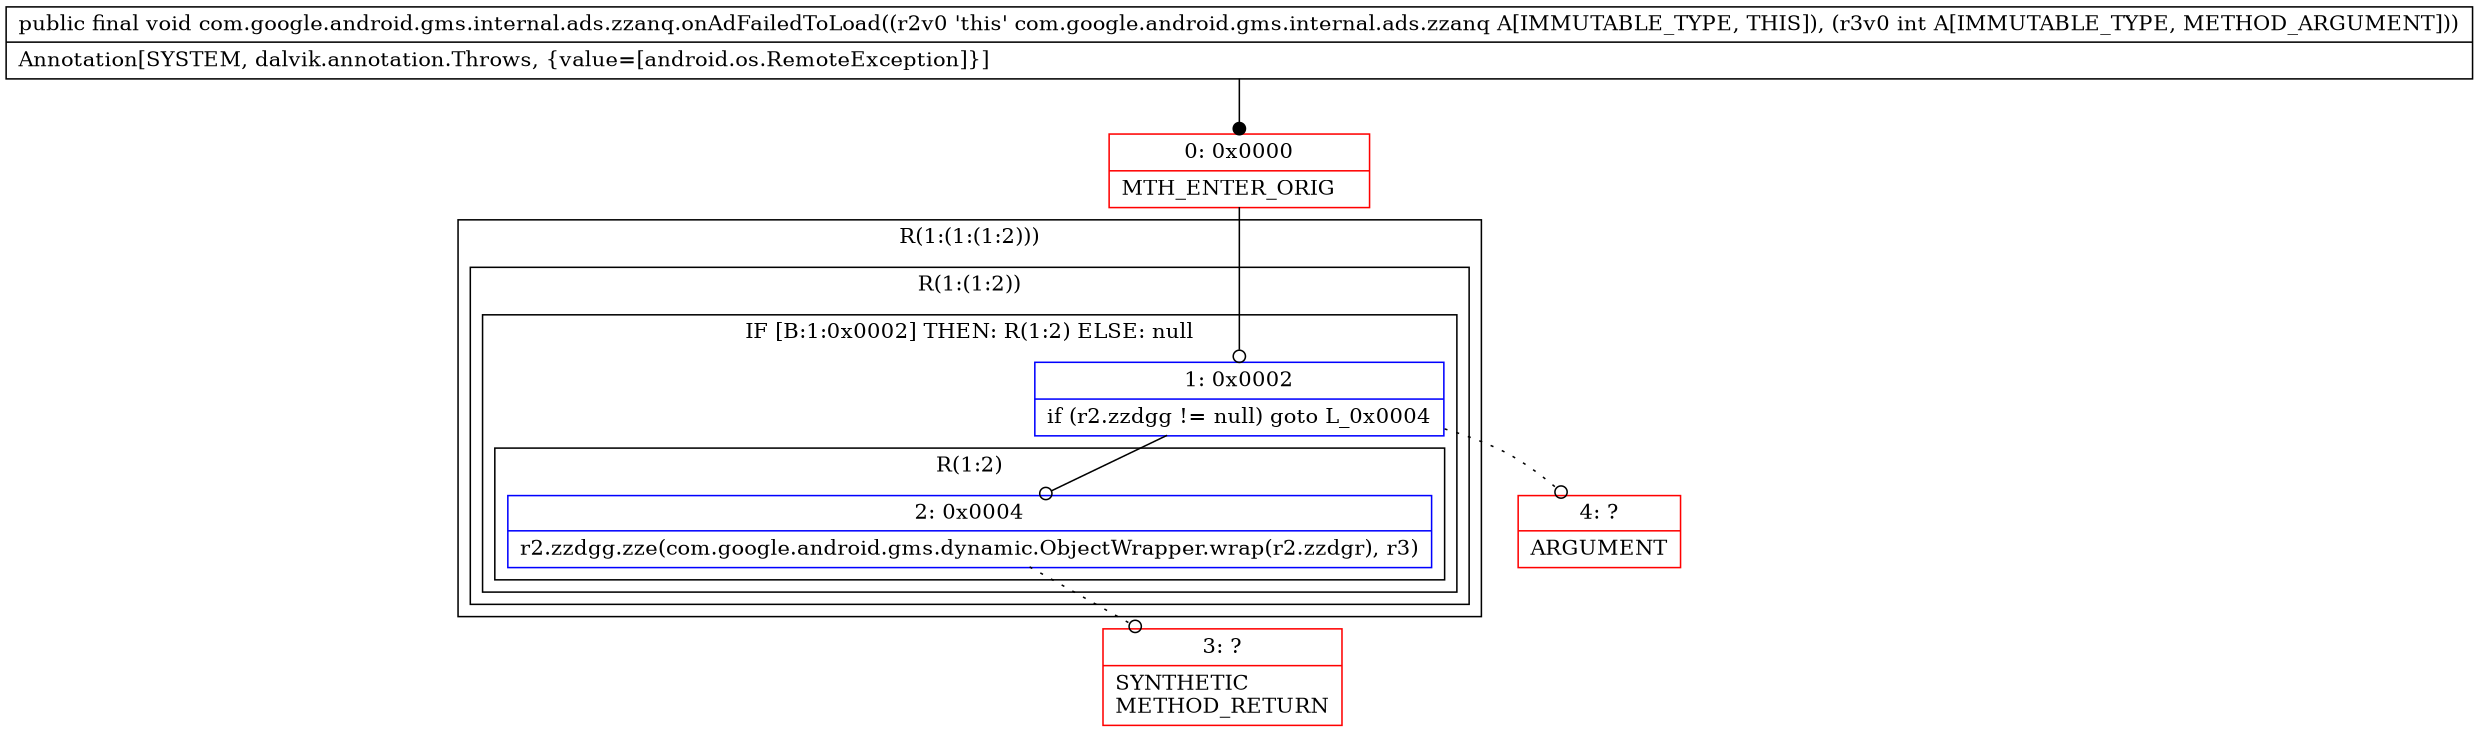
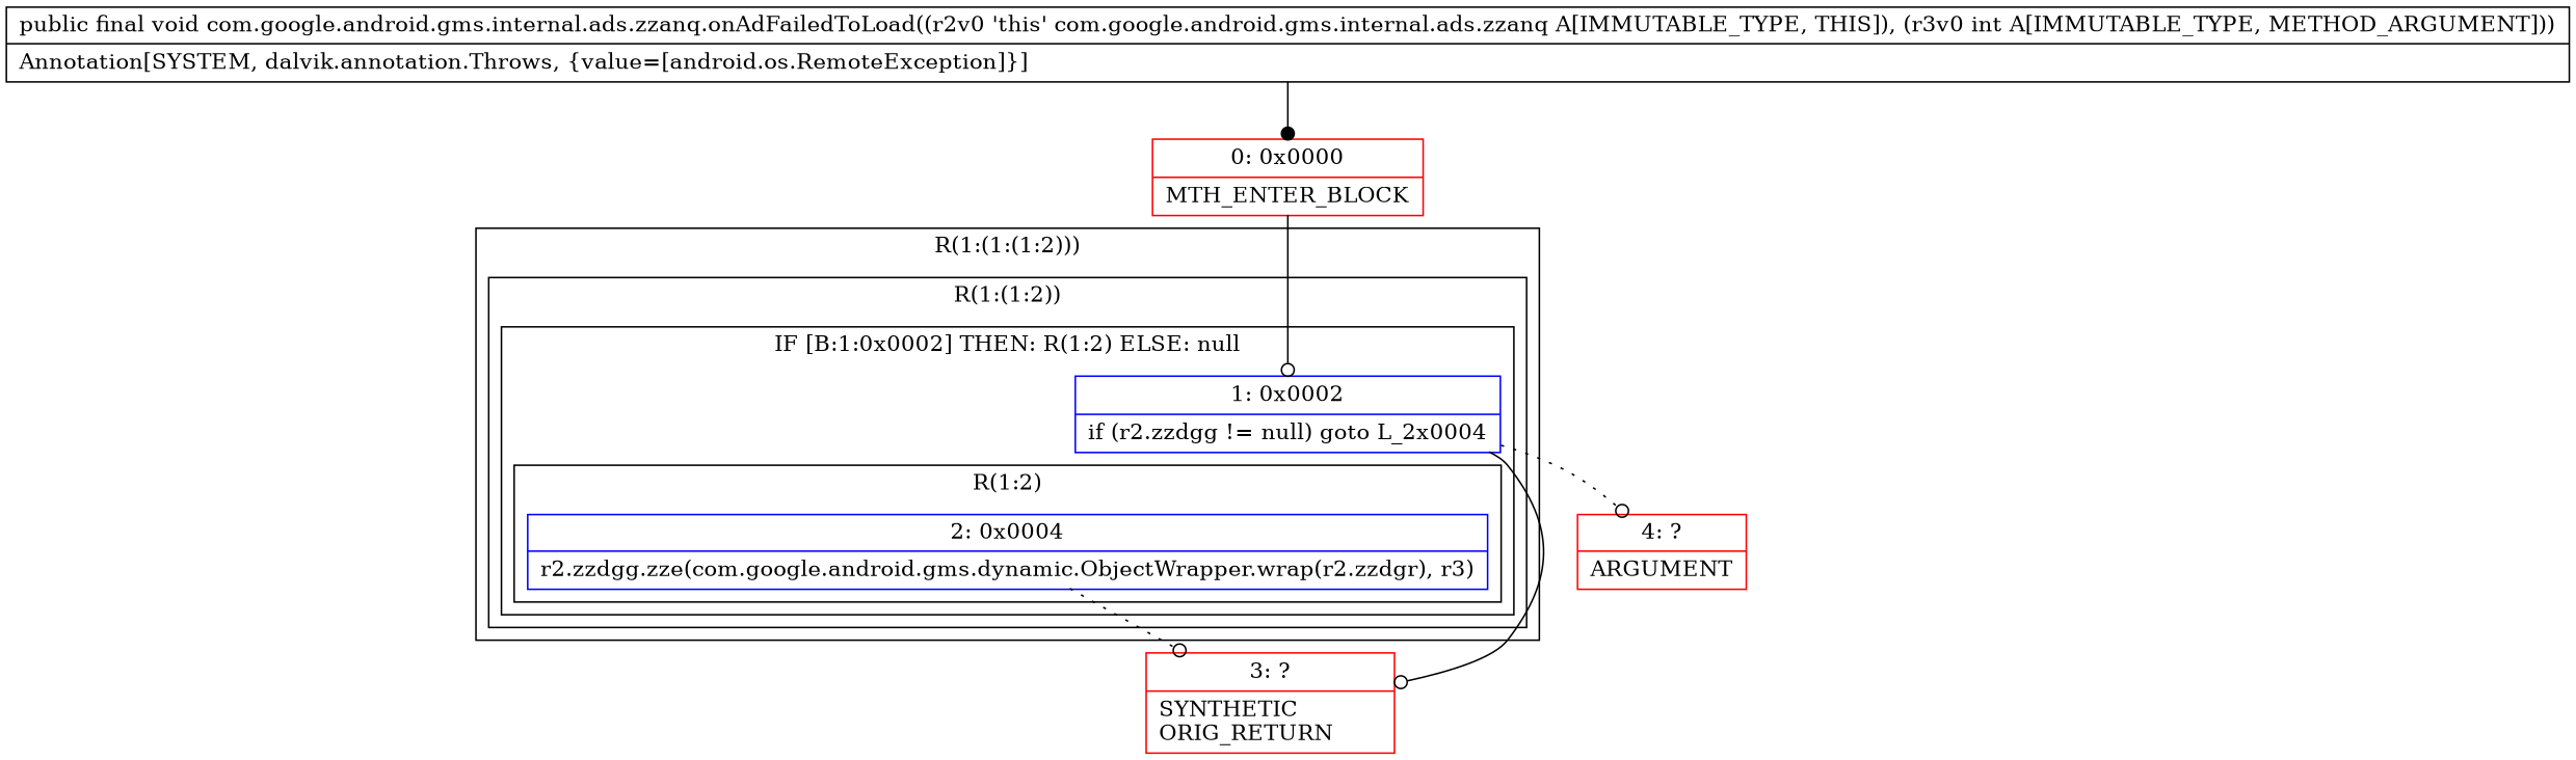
  digraph {
    node [color=red shape=record]
    edge [arrowhead=odot style=solid]
    n1 [color=blue label="{2\:\ 0x0004|r2.zzdgg.zze(com.google.android.gms.dynamic.ObjectWrapper.wrap(r2.zzdgr), r3)\l}"]
-   n2 [color=blue label="{1\:\ 0x0002|if (r2.zzdgg != null) goto L_0x0004\l}"]
-   n3 [label="{3\:\ ?|SYNTHETIC\lMETHOD_RETURN\l}"]
+   n2 [color=blue label="{1\:\ 0x0002|if (r2.zzdgg != null) goto L_2x0004\l}"]
+   n3 [label="{3\:\ ?|SYNTHETIC\lORIG_RETURN\l}"]
    n4 [label="{4\:\ ?|ARGUMENT\l}"]
-   n5 [label="{0\:\ 0x0000|MTH_ENTER_ORIG\l}"]
+   n5 [label="{0\:\ 0x0000|MTH_ENTER_BLOCK\l}"]
    n6 [label="{public final void com.google.android.gms.internal.ads.zzanq.onAdFailedToLoad((r2v0 'this' com.google.android.gms.internal.ads.zzanq A[IMMUTABLE_TYPE, THIS]), (r3v0 int A[IMMUTABLE_TYPE, METHOD_ARGUMENT]))  | Annotation[SYSTEM, dalvik.annotation.Throws, \{value=[android.os.RemoteException]\}]\l}" color=""]
    subgraph cluster_1 {
      label="R(1:(1:(1:2)))"
      subgraph cluster_2 {
        label="R(1:(1:2))"
        subgraph cluster_3 {
          label="IF [B:1:0x0002] THEN: R(1:2) ELSE: null"
          n2
          subgraph cluster_4 {
            label="R(1:2)"
            n1
          }
        }
      }
    }
    n1 -> n3 [style=dotted]
-   n2 -> n1
+   n2 -> n3
    n2 -> n4 [style=dotted]
    n5 -> n2
    n6 -> n5 [arrowhead=dot]
  }
